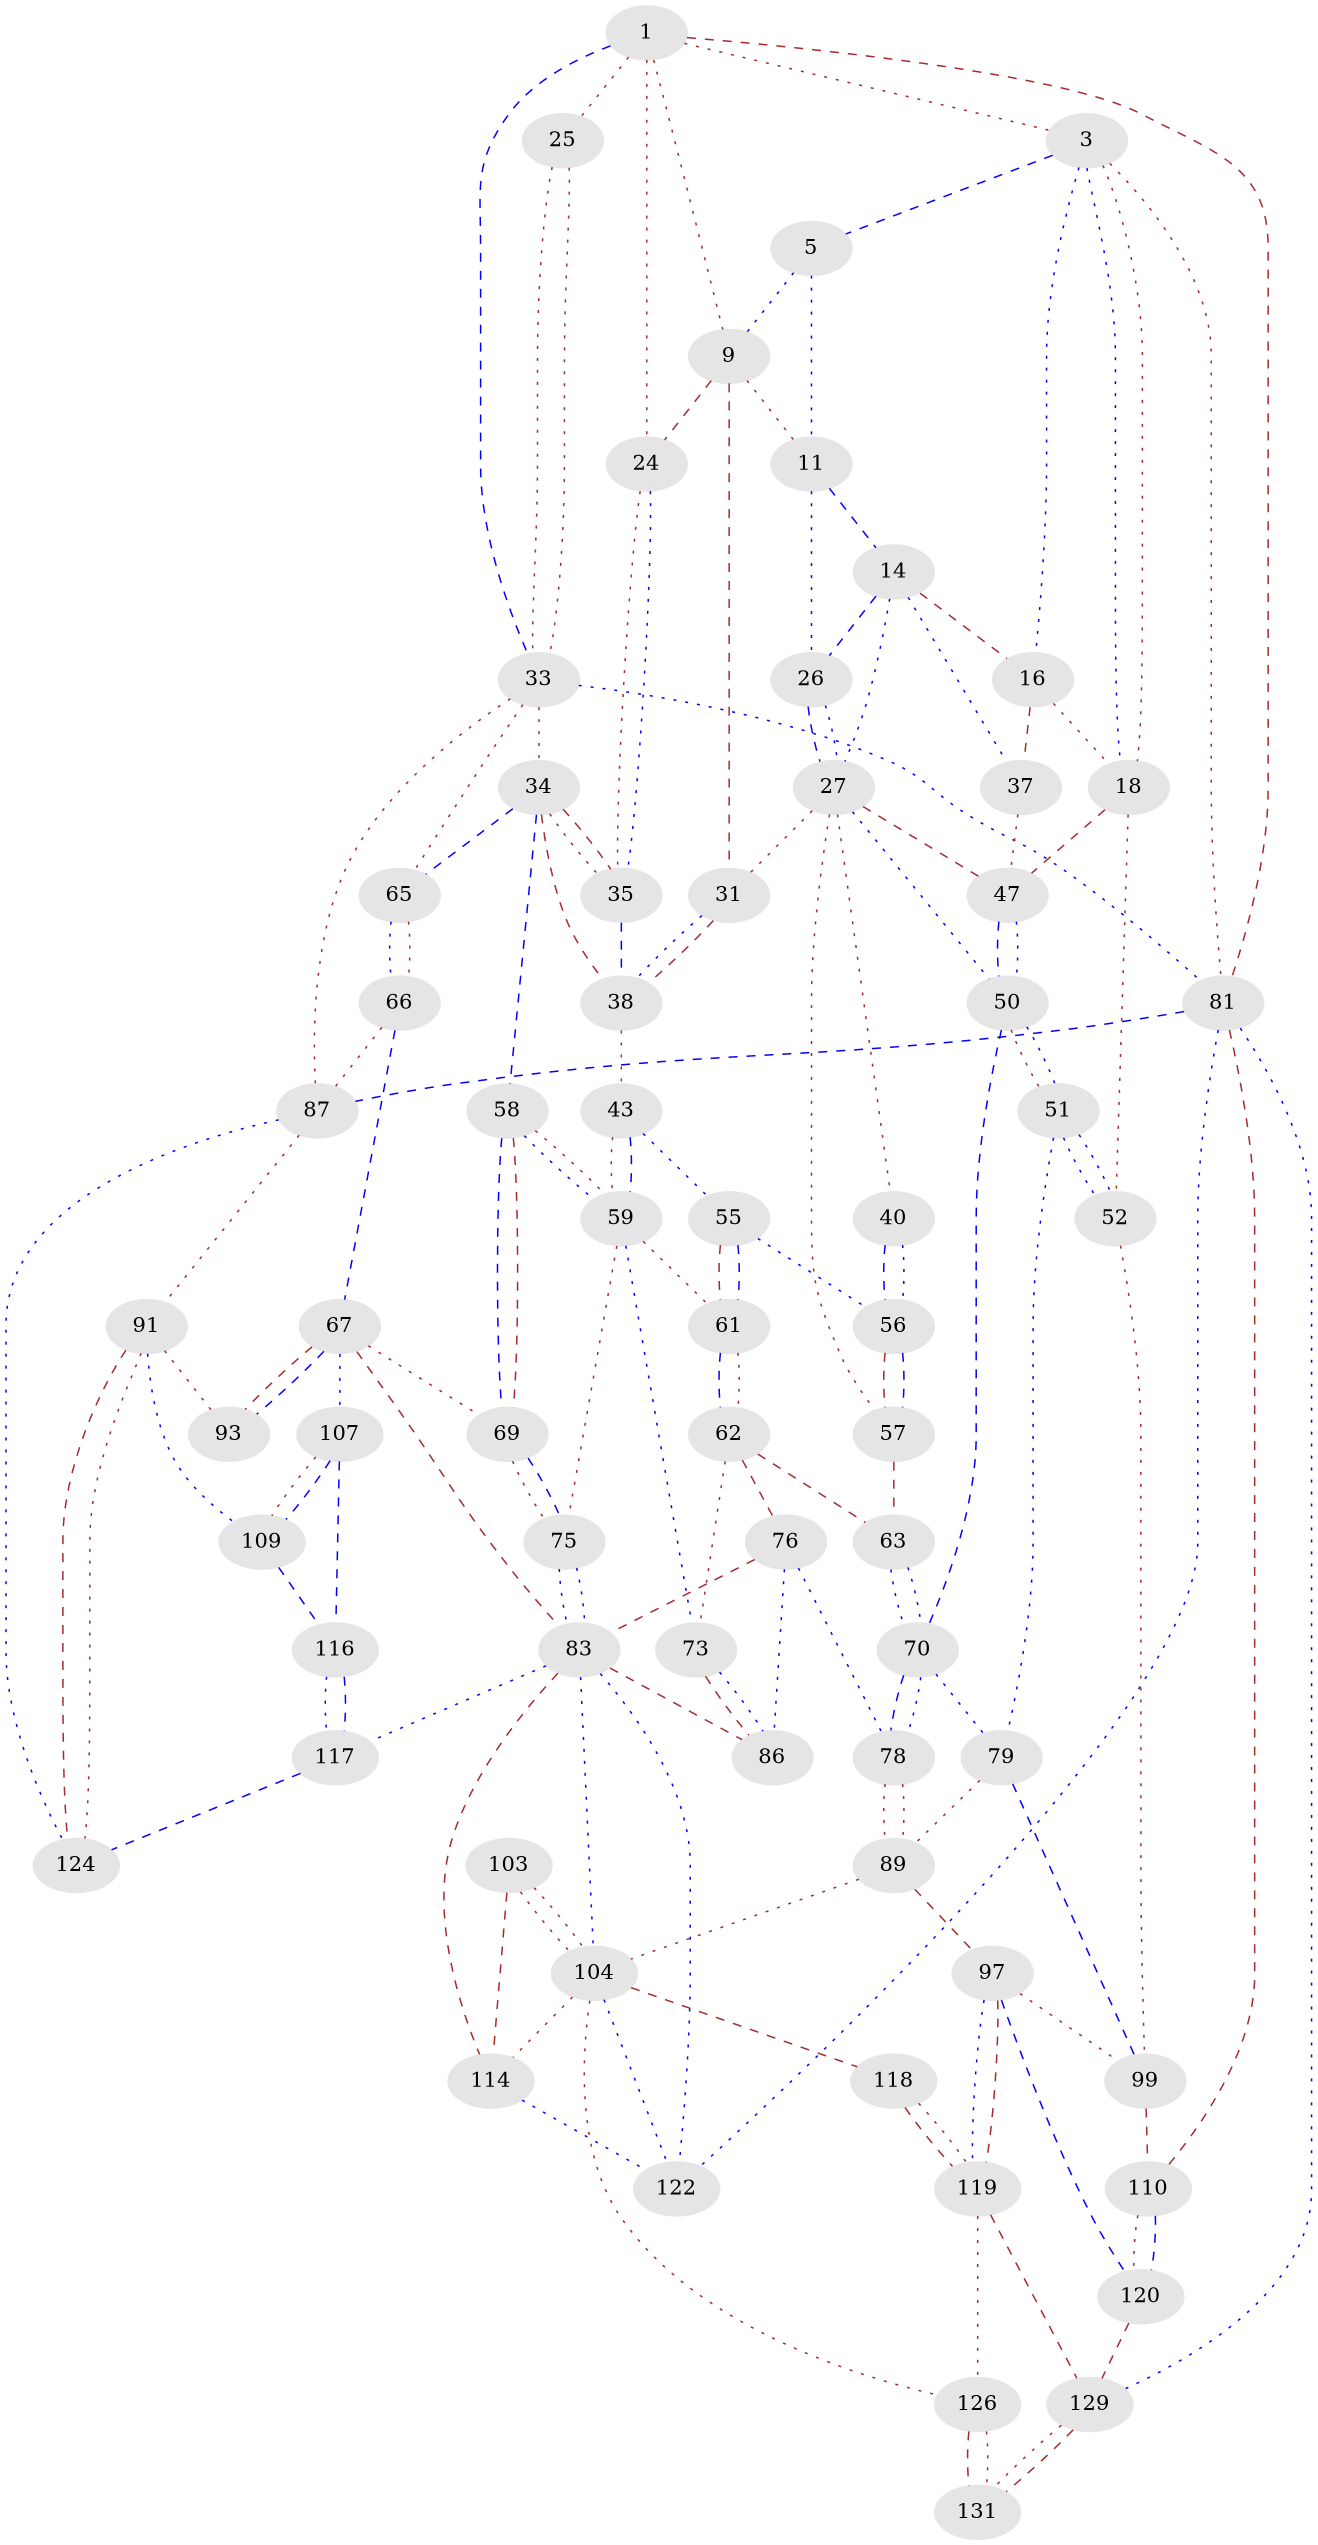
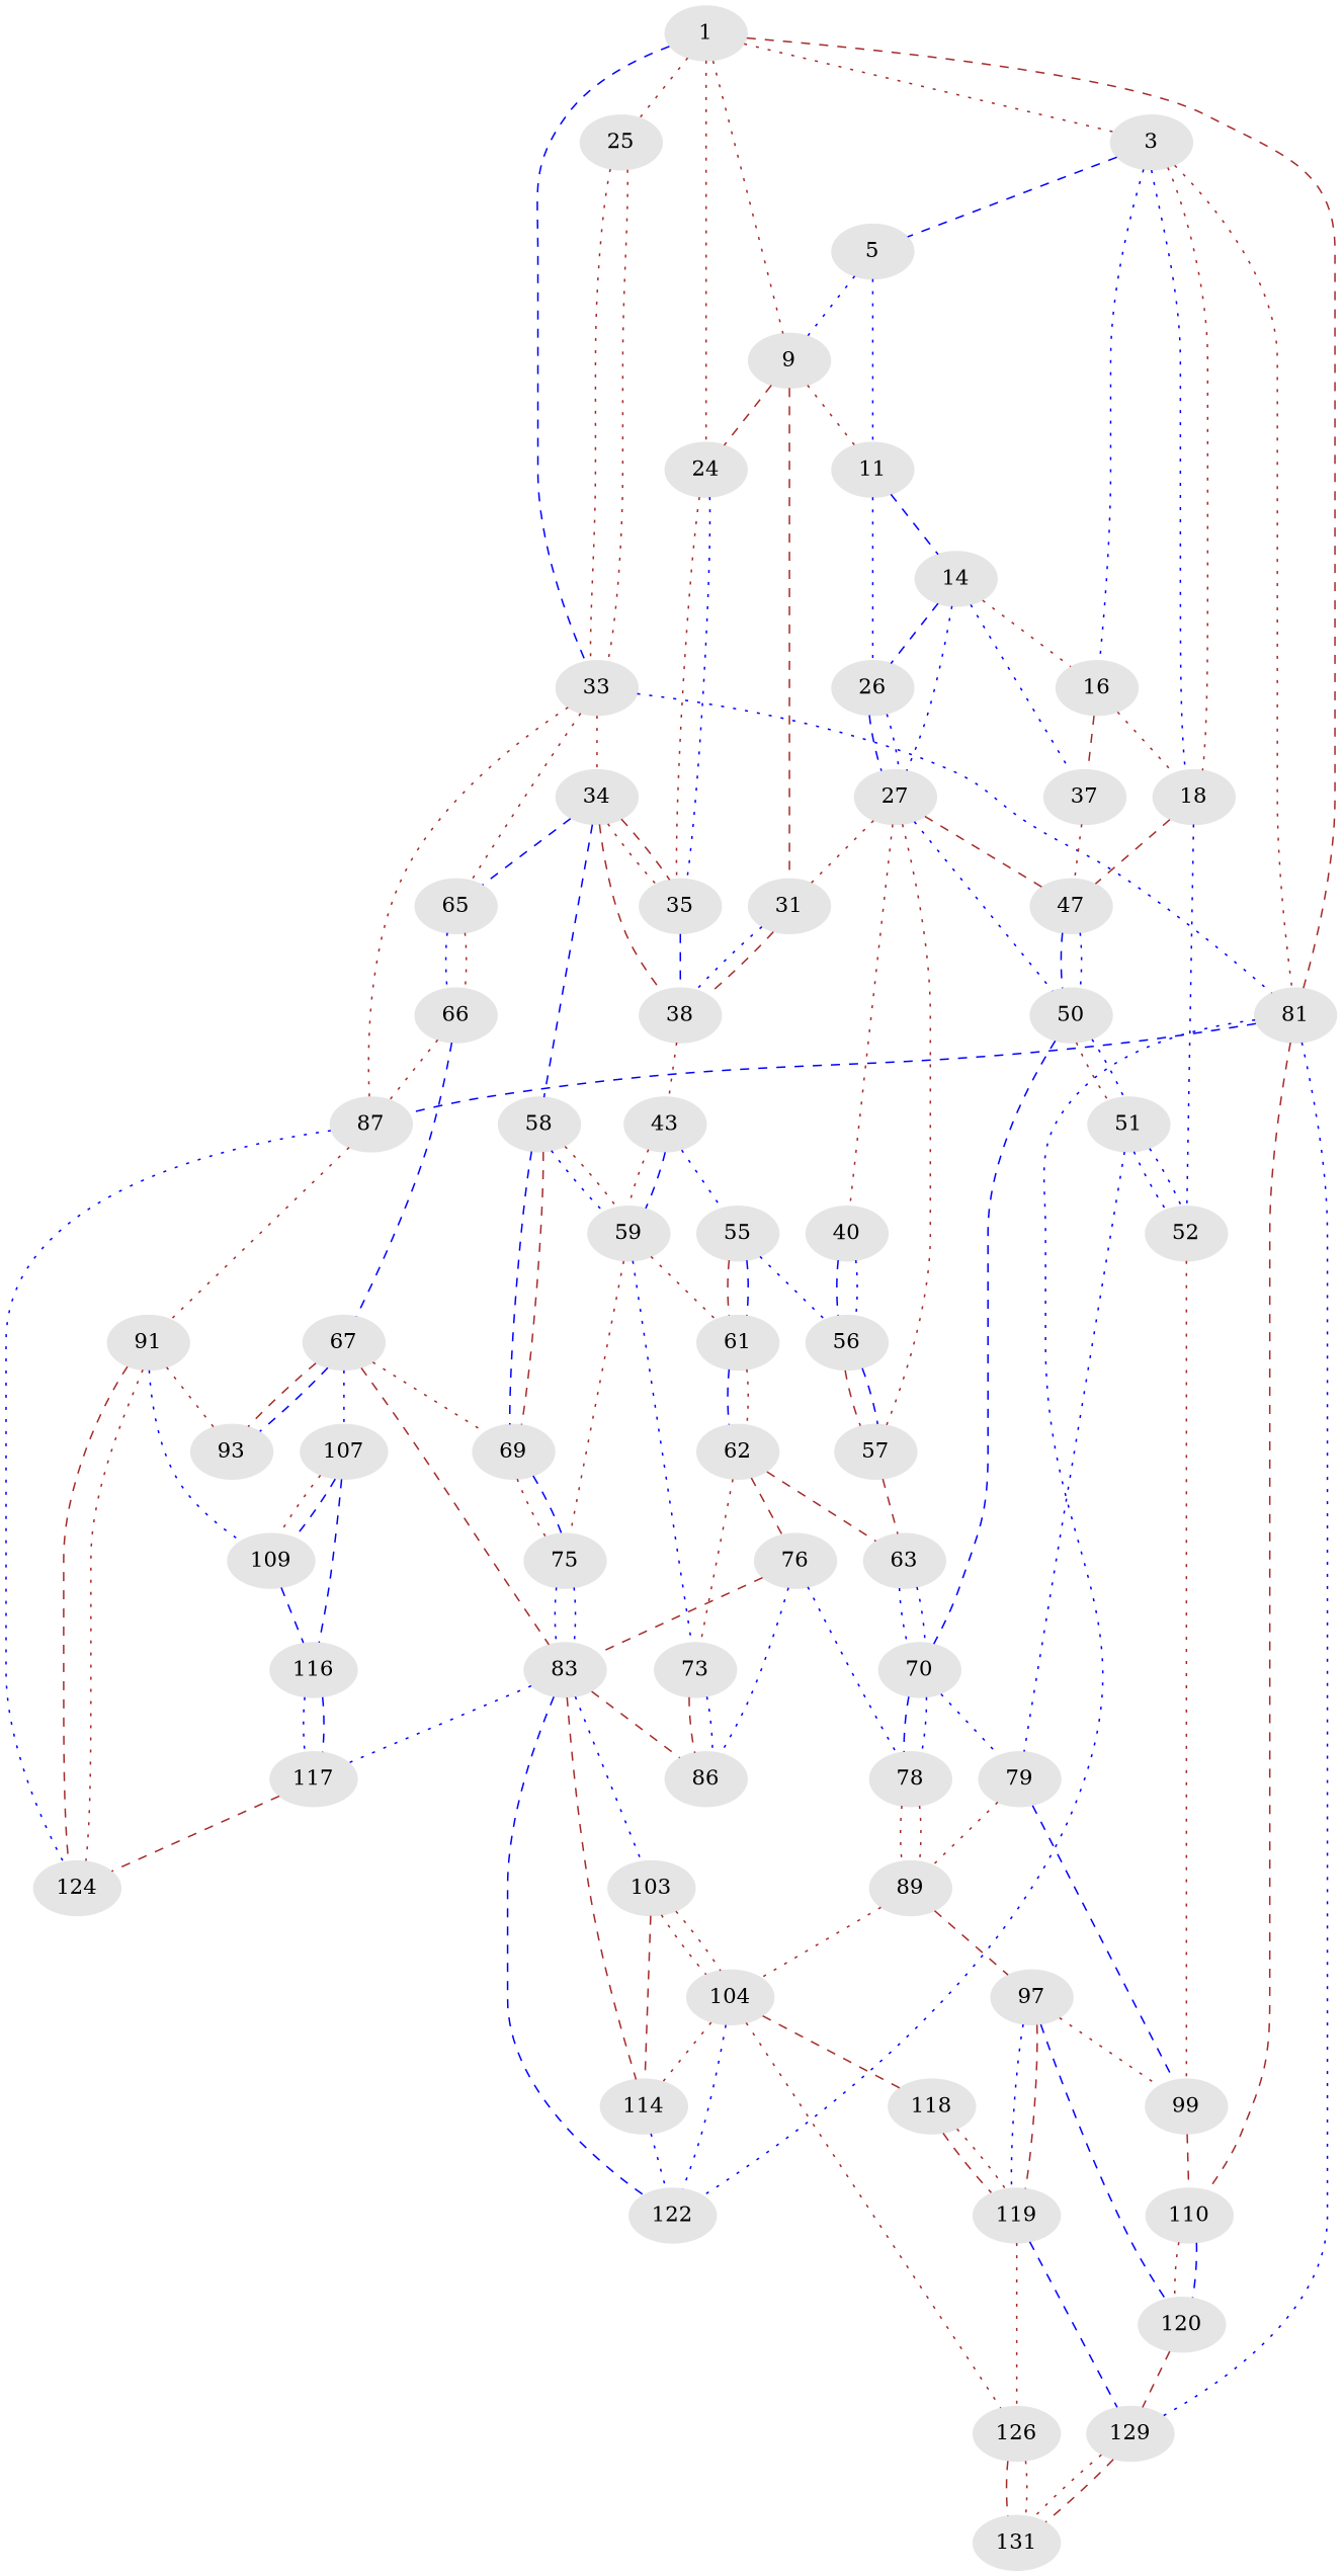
  graph {
    node [color=gray90 style=filled]
    edge [color=brown style=dotted]
    1 [super="+2+7"]
    3 [super="+4"]
    9 [super="+21+10"]
    24
    25
    33 [super="+36"]
    81 [super="+133+111"]
    5 [super="+6"]
    16 [super="+17"]
    18 [super="+49"]
    11 [super="+12"]
    31
    35
    34 [super="+45"]
    65
    87 [super="+132+88"]
    110
    122 [super="+135"]
    129 [super="+130"]
    37
    47 [super="+48"]
    52
    14 [super="+15"]
    26
    38 [super="+42"]
    27 [super="+32+28"]
    40
    50 [super="+54"]
    57
    99 [super="+102"]
    56
    51
    70 [super="+71"]
    63
    43 [super="+44"]
    58
    66
    91 [super="+92"]
    124
    59 [super="+60"]
    69
    55
    61
    73
    75
    79 [super="+80"]
    78
    89 [super="+90"]
    62 [super="+74"]
    86
    83 [super="+84"]
    76 [super="+77"]
    67 [super="+68"]
    93
    107 [super="+108"]
    103 [super="+115"]
    114 [super="+121"]
    117
    109
    116
    97 [super="+98"]
    104 [super="+105"]
    120
    131
    119 [super="+125"]
    118
    126 [super="+127"]
    1 -- 3
    1 -- 9
    1 -- 24
    1 -- 25 [weight=2]
    1 -- 33 [color=blue style=dashed]
    1 -- 81 [style=dashed]
    3 -- 81
    3 -- 5 [color=blue style=dashed]
    3 -- 16 [color=blue]
    3 -- 18 [color=blue]
    3 -- 18
    9 -- 24 [style=dashed]
    9 -- 11 [weight=2]
    9 -- 31 [style=dashed]
    24 -- 35
    24 -- 35 [color=blue]
    25 -- 33
    25 -- 33
    33 -- 81 [color=blue]
    33 -- 34
    33 -- 65
    33 -- 87
    81 -- 87 [color=blue style=dashed]
    81 -- 110 [style=dashed]
    81 -- 122 [color=blue]
    81 -- 129 [color=blue]
    5 -- 9 [color=blue]
    5 -- 11 [color=blue]
    16 -- 18
    16 -- 37 [style=dashed]
    18 -- 47 [style=dashed]
-   18 -- 52
+   18 -- 52 [color=blue]
    11 -- 14 [color=blue style=dashed]
    11 -- 26 [color=blue]
    31 -- 38 [color=blue]
    31 -- 38 [style=dashed]
    35 -- 38 [color=blue style=dashed]
    34 -- 35
    34 -- 35 [style=dashed]
    34 -- 65 [color=blue style=dashed]
    34 -- 38 [style=dashed]
    34 -- 58 [color=blue style=dashed]
    65 -- 66 [color=blue]
    65 -- 66
    87 -- 91
    87 -- 124 [color=blue]
    110 -- 120
    110 -- 120 [color=blue style=dashed]
    129 -- 131
    129 -- 131 [style=dashed]
    37 -- 47
    47 -- 50 [color=blue style=dashed]
    47 -- 50 [color=blue]
    52 -- 99
-   14 -- 16 [style=dashed]
+   14 -- 16
    14 -- 37 [color=blue]
    14 -- 26 [color=blue style=dashed]
    14 -- 27 [color=blue]
    26 -- 27 [color=blue style=dashed]
    26 -- 27 [color=blue]
    38 -- 43
    27 -- 31
    27 -- 47 [style=dashed]
    27 -- 40
    27 -- 50 [color=blue]
    27 -- 57
    40 -- 56 [color=blue style=dashed]
    40 -- 56 [color=blue]
    50 -- 51
    50 -- 51 [color=blue]
    50 -- 70 [color=blue style=dashed]
    57 -- 63 [style=dashed]
    99 -- 110 [style=dashed]
    56 -- 57 [style=dashed]
    56 -- 57 [color=blue style=dashed]
    51 -- 52 [color=blue]
    51 -- 52 [color=blue]
    51 -- 79 [color=blue]
    70 -- 79 [color=blue]
    70 -- 78 [color=blue style=dashed]
    70 -- 78 [color=blue]
    63 -- 70 [color=blue]
    63 -- 70 [color=blue]
    43 -- 59
    43 -- 59 [color=blue style=dashed]
    43 -- 55 [color=blue]
    58 -- 59 [color=blue]
    58 -- 59
    58 -- 69 [color=blue style=dashed]
    58 -- 69 [style=dashed]
    66 -- 87
    66 -- 67 [color=blue style=dashed]
    91 -- 124 [style=dashed]
    91 -- 124
    91 -- 93
    91 -- 109 [color=blue]
    59 -- 61
    59 -- 73 [color=blue]
    59 -- 75
    69 -- 75
    69 -- 75 [color=blue style=dashed]
    55 -- 56 [color=blue]
    55 -- 61 [style=dashed]
    55 -- 61 [color=blue style=dashed]
    61 -- 62 [color=blue style=dashed]
    61 -- 62
    73 -- 86 [style=dashed]
    73 -- 86 [color=blue]
    75 -- 83 [color=blue]
    75 -- 83 [color=blue]
    79 -- 99 [color=blue style=dashed]
    79 -- 89
    78 -- 89
    78 -- 89
    89 -- 97 [style=dashed]
    89 -- 104
    62 -- 63 [style=dashed]
    62 -- 73
    62 -- 76 [style=dashed]
-   83 -- 122 [color=blue]
+   83 -- 122 [color=blue style=dashed]
    83 -- 86 [style=dashed]
-   83 -- 104 [color=blue weight=2]
+   83 -- 103 [color=blue weight=2]
    83 -- 114 [style=dashed]
    83 -- 117 [color=blue]
    76 -- 78 [color=blue]
    76 -- 86 [color=blue]
    76 -- 83 [style=dashed]
    67 -- 69
    67 -- 83 [style=dashed]
    67 -- 93 [style=dashed weight=2]
    67 -- 93 [color=blue style=dashed]
    67 -- 107 [color=blue weight=2]
    107 -- 109
    107 -- 109 [color=blue style=dashed]
    107 -- 116 [color=blue style=dashed]
    103 -- 114 [style=dashed]
    103 -- 104
    103 -- 104
    114 -- 122 [color=blue]
-   117 -- 124 [color=blue style=dashed]
+   117 -- 124 [style=dashed]
    109 -- 116 [color=blue style=dashed]
    116 -- 117 [color=blue]
    116 -- 117 [color=blue style=dashed]
    97 -- 99
    97 -- 120 [color=blue style=dashed]
    97 -- 119 [color=blue]
    97 -- 119 [style=dashed]
    104 -- 122 [color=blue]
    104 -- 114
    104 -- 118 [style=dashed]
    104 -- 126
    120 -- 129 [style=dashed]
-   119 -- 129 [style=dashed]
+   119 -- 129 [color=blue style=dashed]
    119 -- 126
    118 -- 119 [style=dashed]
    118 -- 119
    126 -- 131 [style=dashed weight=2]
    126 -- 131
  }
